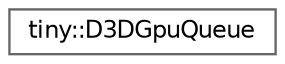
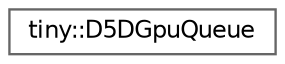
  digraph {
    rankdir=LR
-   n1 [color=grey40 fillcolor=white fontname=Helvetica fontsize=10 height=0.2 label="tiny::D3DGpuQueue" shape=box style=filled width=0.4]
+   n1 [color=grey40 fillcolor=white fontname=Helvetica fontsize=10 height=0.2 label="tiny::D5DGpuQueue" shape=box style=filled width=0.4]
  }
